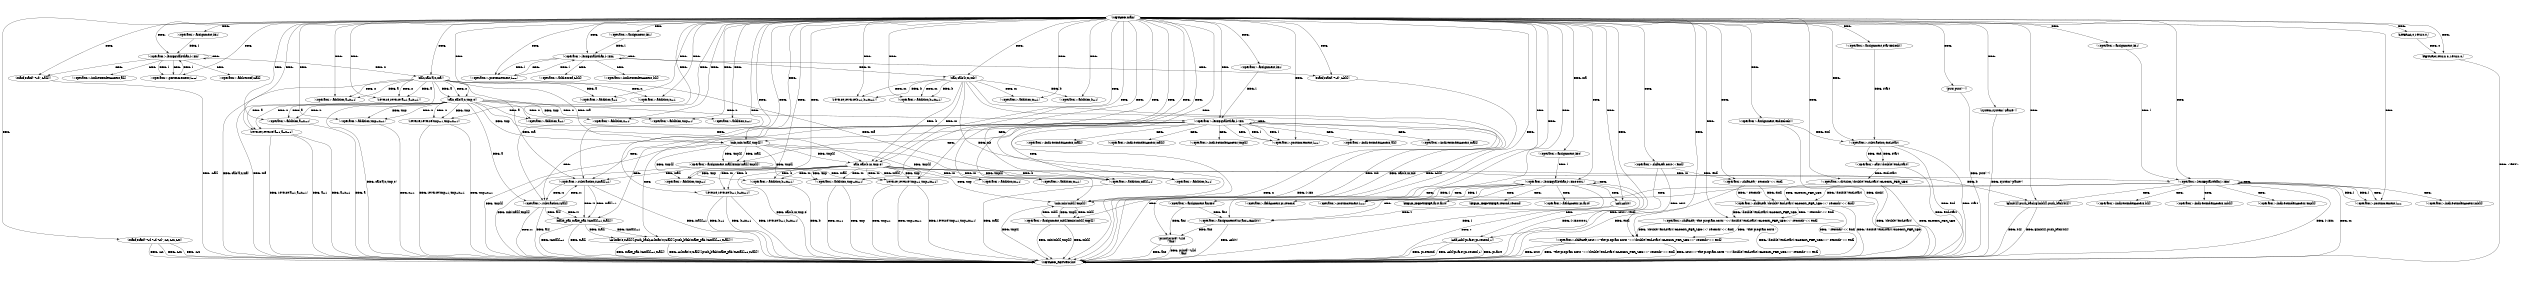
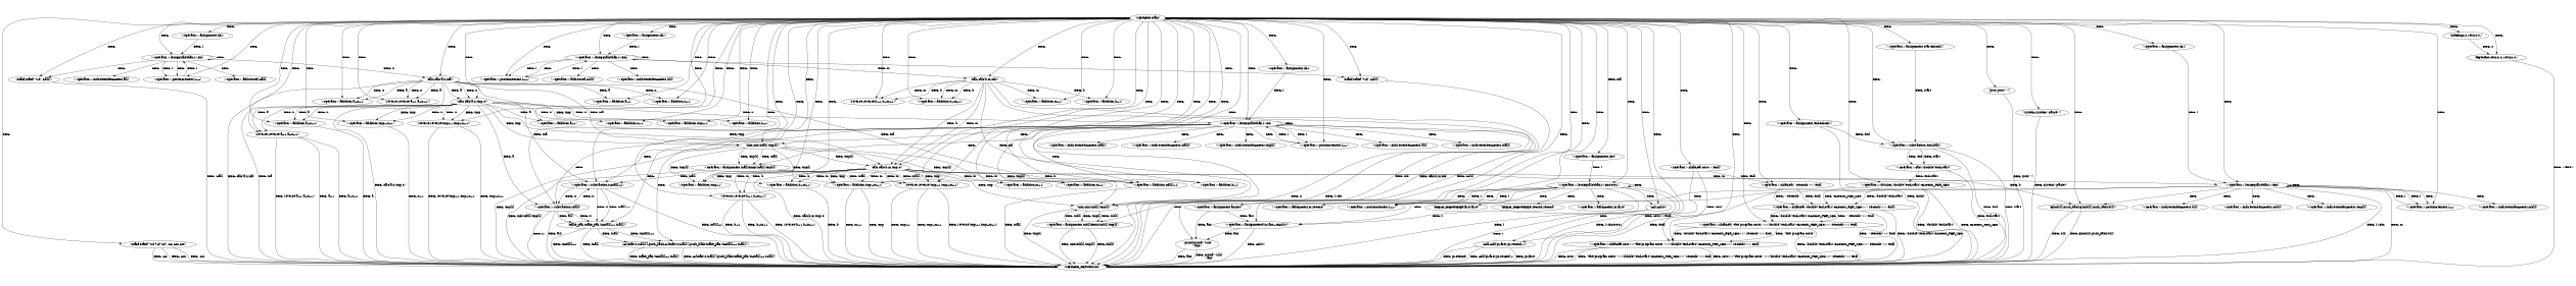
  digraph {
    n1 [label="(METHOD,main)"]
    n2 [label="(<operator>.assignment,start=clock())"]
    n3 [label="(scanf,scanf(\"%d %d %d\",&n,&m,&X))"]
    n4 [label="(calc,calc(a,n,ma))"]
    n5 [label="(reverse,reverse(a+1,a+n+1))"]
    n6 [label="(calc,calc(a,n,tmp,0))"]
    n7 [label="(reverse,reverse(a+1,a+n+1))"]
    n8 [label="(reverse,reverse(tmp+1,tmp+n+1))"]
    n9 [label="(calc,calc(b,m,mb))"]
    n10 [label="(reverse,reverse(b+1,b+m+1))"]
    n11 [label="(calc,calc(b,m,tmp,0))"]
    n12 [label="(reverse,reverse(b+1,b+m+1))"]
    n13 [label="(reverse,reverse(tmp+1,tmp+m+1))"]
    n14 [label="(<operator>.assignment,ans=0)"]
    n15 [label="(printf,printf(\"%lld\n\",ans))"]
    n16 [label="(<operator>.assignment,end=clock())"]
    n17 [label="(<operator>.shiftLeft,cout<<endl)"]
    n18 [label="(<operator>.shiftLeft,cout<<\"The program costs \"<<(double)(end-start)/CLOCKS_PER_SEC<<\" seconds\"<< endl)"]
    n19 [label="(puts,puts(\"\"))"]
    n20 [label="(system,system(\"pause\"))"]
    n21 [label="(RETURN,return 0;,return 0;)"]
    n22 [label="(<operator>.assignment,i=1)"]
    n23 [label="(<operator>.lessEqualsThan,i<=n)"]
    n24 [label="(<operator>.postIncrement,i++)"]
    n25 [label="(scanf,scanf(\"%d\",&a[i]))"]
    n26 [label="(<operator>.assignment,i=1)"]
    n27 [label="(<operator>.lessEqualsThan,i<=m)"]
    n28 [label="(<operator>.postIncrement,i++)"]
    n29 [label="(scanf,scanf(\"%d\",&b[i]))"]
    n30 [label="(<operator>.assignment,i=1)"]
    n31 [label="(<operator>.lessEqualsThan,i<=n)"]
    n32 [label="(<operator>.postIncrement,i++)"]
    n33 [label="(<operator>.assignment,i=1)"]
    n34 [label="(<operator>.lessEqualsThan,i<=m)"]
    n35 [label="(<operator>.postIncrement,i++)"]
    n36 [label="(<operator>.assignment,i=0)"]
    n37 [label="(<operator>.lessEqualsThan,i<=200001)"]
    n38 [label="(<operator>.postIncrement,i++)"]
    n39 [label="(LITERAL,0,return 0;)"]
    n40 [label="(<operator>.addition,a+1)"]
    n41 [label="(<operator>.addition,a+n+1)"]
    n42 [label="(<operator>.addition,a+1)"]
    n43 [label="(<operator>.addition,a+n+1)"]
    n44 [label="(<operator>.addition,tmp+1)"]
    n45 [label="(<operator>.addition,tmp+n+1)"]
    n46 [label="(<operator>.addition,b+1)"]
    n47 [label="(<operator>.addition,b+m+1)"]
    n48 [label="(<operator>.addition,b+1)"]
    n49 [label="(<operator>.addition,b+m+1)"]
    n50 [label="(<operator>.addition,tmp+1)"]
    n51 [label="(<operator>.addition,tmp+m+1)"]
    n52 [label="(B[mb[i]].push_back,B[mb[i]].push_back(b[i]))"]
    n53 [label="(<operator>.assignmentPlus,ans+=Ask(t))"]
    n54 [label="(Add,Add(pr.first,pr.second,1))"]
    n55 [label="(<operator>.shiftLeft,\"The program costs \"<<(double)(end-start)/CLOCKS_PER_SEC<<\" seconds\"<< endl)"]
    n56 [label="(<operator>.addition,n+1)"]
    n57 [label="(<operator>.addition,n+1)"]
    n58 [label="(<operator>.addition,n+1)"]
    n59 [label="(<operator>.addition,m+1)"]
    n60 [label="(<operator>.addition,m+1)"]
    n61 [label="(<operator>.addition,m+1)"]
    n62 [label="(min,min(ma[i],tmp[i]))"]
    n63 [label="(min,min(mb[i],tmp[i]))"]
    n64 [label="(Ask,Ask(t))"]
    n65 [label="(<operator>.division,(double)(end-start)/CLOCKS_PER_SEC)"]
    n66 [label="(<operator>.shiftLeft,\" seconds\"<< endl)"]
    n67 [label="(<operator>.subtraction,X-ma[i]+1)"]
    n68 [label="(<operator>.subtraction,X-a[i])"]
    n69 [label="(<operator>.addition,ma[i]+1)"]
    n70 [label="(<operator>.subtraction,end-start)"]
    n71 [label="(METHOD_RETURN,int)"]
    n72 [label="(<operator>.addressOf,&a[i])"]
    n73 [label="(<operator>.indirectIndexAccess,a[i])"]
    n74 [label="(<operator>.addressOf,&b[i])"]
    n75 [label="(<operator>.indirectIndexAccess,b[i])"]
    n76 [label="(<operator>.assignment,ma[i]=min(ma[i],tmp[i]))"]
    n77 [label="(Ar[max(0,X-a[i])].push_back,Ar[max(0,X-a[i])].push_back(make_pair(X-ma[i]+1,X-a[i])))"]
    n78 [label="(make_pair,make_pair(X-ma[i]+1,X-a[i]))"]
    n79 [label="(<operator>.indirectIndexAccess,ma[i])"]
    n80 [label="(<operator>.indirectIndexAccess,ma[i])"]
    n81 [label="(<operator>.indirectIndexAccess,tmp[i])"]
    n82 [label="(<operator>.indirectIndexAccess,a[i])"]
    n83 [label="(<operator>.indirectIndexAccess,ma[i])"]
    n84 [label="(<operator>.assignment,mb[i]=min(mb[i],tmp[i]))"]
    n85 [label="(<operator>.indirectIndexAccess,mb[i])"]
    n86 [label="(<operator>.indirectIndexAccess,b[i])"]
    n87 [label="(<operator>.indirectIndexAccess,mb[i])"]
    n88 [label="(<operator>.indirectIndexAccess,tmp[i])"]
    n89 [label="(<operator>.fieldAccess,pr.first)"]
    n90 [label="(<operator>.fieldAccess,pr.second)"]
    n91 [label="(FIELD_IDENTIFIER,first,first)"]
    n92 [label="(FIELD_IDENTIFIER,second,second)"]
    n93 [label="(<operator>.shiftLeft,(double)(end-start)/CLOCKS_PER_SEC<<\" seconds\"<< endl)"]
    n94 [label="(<operator>.cast,(double)(end-start))"]
    n1 -> n2 [label="DDG: "]
    n1 -> n3 [label="DDG: "]
    n1 -> n4 [label="DDG: "]
    n1 -> n5 [label="DDG: "]
    n1 -> n6 [label="DDG: "]
    n1 -> n7 [label="DDG: "]
    n1 -> n8 [label="DDG: "]
    n1 -> n9 [label="DDG: "]
    n1 -> n10 [label="DDG: "]
    n1 -> n11 [label="DDG: "]
    n1 -> n12 [label="DDG: "]
    n1 -> n13 [label="DDG: "]
    n1 -> n14 [label="DDG: "]
    n1 -> n15 [label="DDG: "]
    n1 -> n16 [label="DDG: "]
    n1 -> n17 [label="DDG: "]
    n1 -> n18 [label="DDG: "]
    n1 -> n19 [label="DDG: "]
    n1 -> n20 [label="DDG: "]
    n1 -> n21 [label="DDG: "]
    n1 -> n22 [label="DDG: "]
    n1 -> n23 [label="DDG: "]
    n1 -> n24 [label="DDG: "]
    n1 -> n25 [label="DDG: "]
    n1 -> n26 [label="DDG: "]
    n1 -> n27 [label="DDG: "]
    n1 -> n28 [label="DDG: "]
    n1 -> n29 [label="DDG: "]
    n1 -> n30 [label="DDG: "]
    n1 -> n31 [label="DDG: "]
    n1 -> n32 [label="DDG: "]
    n1 -> n33 [label="DDG: "]
    n1 -> n34 [label="DDG: "]
    n1 -> n35 [label="DDG: "]
    n1 -> n36 [label="DDG: ma"]
    n1 -> n37 [label="DDG: "]
    n1 -> n38 [label="DDG: "]
    n1 -> n39 [label="DDG: "]
    n1 -> n40 [label="DDG: "]
    n1 -> n41 [label="DDG: "]
    n1 -> n42 [label="DDG: "]
    n1 -> n43 [label="DDG: "]
    n1 -> n44 [label="DDG: "]
    n1 -> n45 [label="DDG: "]
    n1 -> n46 [label="DDG: "]
    n1 -> n47 [label="DDG: "]
    n1 -> n48 [label="DDG: "]
    n1 -> n49 [label="DDG: "]
    n1 -> n50 [label="DDG: "]
    n1 -> n51 [label="DDG: "]
    n1 -> n52 [label="DDG: "]
    n1 -> n53 [label="DDG: "]
    n1 -> n54 [label="DDG: "]
    n1 -> n55 [label="DDG: "]
    n1 -> n56 [label="DDG: "]
    n1 -> n57 [label="DDG: "]
    n1 -> n58 [label="DDG: "]
    n1 -> n59 [label="DDG: "]
    n1 -> n60 [label="DDG: "]
    n1 -> n61 [label="DDG: "]
    n1 -> n62 [label="DDG: "]
    n1 -> n63 [label="DDG: "]
    n1 -> n64 [label="DDG: "]
    n1 -> n65 [label="DDG: "]
    n1 -> n66 [label="DDG: "]
    n1 -> n67 [label="DDG: "]
    n1 -> n68 [label="DDG: "]
    n1 -> n69 [label="DDG: "]
    n1 -> n70 [label="DDG: "]
    n2 -> n70 [label="DDG: start"]
    n3 -> n71 [label="DDG: &n"]
    n3 -> n71 [label="DDG: &m"]
    n3 -> n71 [label="DDG: &X"]
    n4 -> n5 [label="DDG: a"]
    n4 -> n5 [label="DDG: n"]
    n4 -> n6 [label="DDG: a"]
    n4 -> n6 [label="DDG: n"]
    n4 -> n40 [label="DDG: a"]
    n4 -> n41 [label="DDG: a"]
    n4 -> n41 [label="DDG: n"]
    n4 -> n56 [label="DDG: n"]
    n4 -> n62 [label="DDG: ma"]
    n4 -> n67 [label="DDG: ma"]
    n4 -> n69 [label="DDG: ma"]
    n4 -> n71 [label="DDG: ma"]
    n4 -> n71 [label="DDG: calc(a,n,ma)"]
    n6 -> n7 [label="DDG: a"]
    n6 -> n7 [label="DDG: n"]
    n6 -> n8 [label="DDG: tmp"]
    n6 -> n8 [label="DDG: n"]
-   n6 -> n11 [label="DDG: "]
+   n6 -> n11 [label="DDG: tmp"]
    n6 -> n31 [label="DDG: n"]
    n6 -> n42 [label="DDG: a"]
    n6 -> n43 [label="DDG: a"]
    n6 -> n43 [label="DDG: n"]
    n6 -> n44 [label="DDG: tmp"]
    n6 -> n45 [label="DDG: tmp"]
    n6 -> n45 [label="DDG: n"]
    n6 -> n57 [label="DDG: n"]
    n6 -> n58 [label="DDG: n"]
    n6 -> n62 [label="DDG: tmp"]
    n6 -> n68 [label="DDG: a"]
    n6 -> n71 [label="DDG: calc(a,n,tmp,0)"]
    n7 -> n71 [label="DDG: a+1"]
    n7 -> n71 [label="DDG: a+n+1"]
    n7 -> n71 [label="DDG: reverse(a+1,a+n+1)"]
    n8 -> n71 [label="DDG: tmp+n+1"]
    n8 -> n71 [label="DDG: reverse(tmp+1,tmp+n+1)"]
    n9 -> n10 [label="DDG: b"]
    n9 -> n10 [label="DDG: m"]
    n9 -> n11 [label="DDG: b"]
    n9 -> n11 [label="DDG: m"]
    n9 -> n46 [label="DDG: b"]
    n9 -> n47 [label="DDG: b"]
    n9 -> n47 [label="DDG: m"]
    n9 -> n59 [label="DDG: m"]
    n9 -> n63 [label="DDG: mb"]
    n9 -> n71 [label="DDG: mb"]
    n9 -> n71 [label="DDG: calc(b,m,mb)"]
    n11 -> n12 [label="DDG: b"]
    n11 -> n12 [label="DDG: m"]
    n11 -> n13 [label="DDG: tmp"]
    n11 -> n13 [label="DDG: m"]
    n11 -> n34 [label="DDG: m"]
    n11 -> n48 [label="DDG: b"]
    n11 -> n49 [label="DDG: b"]
    n11 -> n49 [label="DDG: m"]
    n11 -> n50 [label="DDG: tmp"]
    n11 -> n51 [label="DDG: tmp"]
    n11 -> n51 [label="DDG: m"]
    n11 -> n52 [label="DDG: b"]
    n11 -> n60 [label="DDG: m"]
    n11 -> n61 [label="DDG: m"]
    n11 -> n63 [label="DDG: tmp"]
    n11 -> n71 [label="DDG: calc(b,m,tmp,0)"]
    n12 -> n71 [label="DDG: b+1"]
    n12 -> n71 [label="DDG: b+m+1"]
    n12 -> n71 [label="DDG: reverse(b+1,b+m+1)"]
    n13 -> n71 [label="DDG: tmp+1"]
    n13 -> n71 [label="DDG: tmp+m+1"]
    n13 -> n71 [label="DDG: reverse(tmp+1,tmp+m+1)"]
    n14 -> n15 [label="DDG: ans"]
    n14 -> n53 [label="DDG: ans"]
    n15 -> n71 [label="DDG: ans"]
    n15 -> n71 [label="DDG: printf(\"%lld\n\",ans)"]
    n16 -> n70 [label="DDG: end"]
    n16 -> n71 [label="DDG: clock()"]
    n17 -> n18 [label="DDG: cout"]
    n17 -> n66 [label="DDG: endl"]
    n17 -> n71 [label="DDG: cout<<endl"]
    n18 -> n71 [label="DDG: cout"]
    n18 -> n71 [label="DDG: \"The program costs \"<<(double)(end-start)/CLOCKS_PER_SEC<<\" seconds\"<< endl"]
    n18 -> n71 [label="DDG: cout<<\"The program costs \"<<(double)(end-start)/CLOCKS_PER_SEC<<\" seconds\"<< endl"]
    n19 -> n71 [label="DDG: puts(\"\")"]
    n20 -> n71 [label="DDG: system(\"pause\")"]
    n21 -> n71 [label="DDG: <RET>"]
    n22 -> n23 [label="DDG: i"]
    n23 -> n4 [label="DDG: n"]
    n23 -> n23 [label="CDG: "]
    n23 -> n24 [label="DDG: i"]
    n23 -> n24 [label="CDG: "]
    n23 -> n25 [label="CDG: "]
    n23 -> n72 [label="CDG: "]
    n23 -> n73 [label="CDG: "]
    n24 -> n23 [label="DDG: i"]
    n25 -> n71 [label="DDG: &a[i]"]
    n26 -> n27 [label="DDG: i"]
    n27 -> n9 [label="DDG: m"]
    n27 -> n27 [label="CDG: "]
    n27 -> n28 [label="DDG: i"]
    n27 -> n28 [label="CDG: "]
    n27 -> n29 [label="CDG: "]
    n27 -> n74 [label="CDG: "]
    n27 -> n75 [label="CDG: "]
    n28 -> n27 [label="DDG: i"]
    n29 -> n71 [label="DDG: &b[i]"]
    n30 -> n31 [label="DDG: i"]
    n31 -> n31 [label="CDG: "]
    n31 -> n32 [label="DDG: i"]
    n31 -> n32 [label="CDG: "]
    n31 -> n62 [label="CDG: "]
    n31 -> n67 [label="CDG: "]
    n31 -> n68 [label="CDG: "]
    n31 -> n69 [label="CDG: "]
    n31 -> n71 [label="DDG: n"]
    n31 -> n71 [label="DDG: i<=n"]
    n31 -> n76 [label="CDG: "]
    n31 -> n77 [label="CDG: "]
    n31 -> n78 [label="CDG: "]
    n31 -> n79 [label="CDG: "]
    n31 -> n80 [label="CDG: "]
    n31 -> n81 [label="CDG: "]
    n31 -> n82 [label="CDG: "]
    n31 -> n83 [label="CDG: "]
    n32 -> n31 [label="DDG: i"]
    n33 -> n34 [label="DDG: i"]
    n34 -> n34 [label="CDG: "]
    n34 -> n35 [label="DDG: i"]
    n34 -> n35 [label="CDG: "]
    n34 -> n52 [label="CDG: "]
    n34 -> n63 [label="CDG: "]
    n34 -> n71 [label="DDG: m"]
    n34 -> n71 [label="DDG: i<=m"]
    n34 -> n84 [label="CDG: "]
    n34 -> n85 [label="CDG: "]
    n34 -> n86 [label="CDG: "]
    n34 -> n87 [label="CDG: "]
    n34 -> n88 [label="CDG: "]
    n35 -> n34 [label="DDG: i"]
    n36 -> n37 [label="DDG: i"]
    n37 -> n37 [label="CDG: "]
    n37 -> n38 [label="DDG: i"]
    n37 -> n38 [label="CDG: "]
    n37 -> n53 [label="CDG: "]
    n37 -> n54 [label="CDG: "]
    n37 -> n64 [label="CDG: "]
    n37 -> n71 [label="DDG: i"]
    n37 -> n71 [label="DDG: i<=200001"]
    n37 -> n89 [label="CDG: "]
    n37 -> n90 [label="CDG: "]
    n37 -> n91 [label="CDG: "]
    n37 -> n92 [label="CDG: "]
    n38 -> n37 [label="DDG: i"]
    n39 -> n21 [label="DDG: 0"]
    n43 -> n71 [label="DDG: a"]
    n45 -> n71 [label="DDG: n+1"]
    n49 -> n71 [label="DDG: b"]
    n51 -> n71 [label="DDG: tmp"]
    n51 -> n71 [label="DDG: m+1"]
    n52 -> n71 [label="DDG: b[i]"]
    n52 -> n71 [label="DDG: B[mb[i]].push_back(b[i])"]
    n53 -> n15 [label="DDG: ans"]
    n53 -> n71 [label="DDG: Ask(t)"]
    n54 -> n71 [label="DDG: pr.first"]
    n54 -> n71 [label="DDG: pr.second"]
    n54 -> n71 [label="DDG: Add(pr.first,pr.second,1)"]
    n55 -> n18 [label="DDG: \"The program costs \""]
    n55 -> n18 [label="DDG: (double)(end-start)/CLOCKS_PER_SEC<<\" seconds\"<< endl"]
    n55 -> n71 [label="DDG: (double)(end-start)/CLOCKS_PER_SEC<<\" seconds\"<< endl"]
    n62 -> n11 [label="DDG: tmp[i]"]
    n62 -> n13 [label="DDG: tmp[i]"]
    n62 -> n50 [label="DDG: tmp[i]"]
    n62 -> n51 [label="DDG: tmp[i]"]
    n62 -> n63 [label="DDG: tmp[i]"]
    n62 -> n71 [label="DDG: tmp[i]"]
    n62 -> n76 [label="DDG: tmp[i]"]
    n62 -> n76 [label="DDG: ma[i]"]
    n63 -> n71 [label="DDG: tmp[i]"]
    n63 -> n84 [label="DDG: tmp[i]"]
    n63 -> n84 [label="DDG: mb[i]"]
    n64 -> n53 [label="DDG: t"]
    n64 -> n71 [label="DDG: t"]
    n65 -> n71 [label="DDG: (double)(end-start)"]
    n65 -> n71 [label="DDG: CLOCKS_PER_SEC"]
    n65 -> n93 [label="DDG: (double)(end-start)"]
    n65 -> n93 [label="DDG: CLOCKS_PER_SEC"]
    n66 -> n71 [label="DDG: endl"]
    n66 -> n93 [label="DDG: endl"]
    n66 -> n93 [label="DDG: \" seconds\""]
    n67 -> n68 [label="DDG: X"]
    n67 -> n71 [label="DDG: ma[i]+1"]
    n67 -> n78 [label="DDG: ma[i]+1"]
    n67 -> n78 [label="DDG: X"]
    n68 -> n67 [label="DDG: X"]
    n68 -> n71 [label="DDG: X"]
    n68 -> n71 [label="DDG: a[i]"]
    n68 -> n78 [label="DDG: X"]
    n68 -> n78 [label="DDG: a[i]"]
    n69 -> n71 [label="DDG: ma[i]"]
    n70 -> n71 [label="DDG: end"]
    n70 -> n71 [label="DDG: start"]
    n70 -> n94 [label="DDG: end"]
    n70 -> n94 [label="DDG: start"]
    n76 -> n13 [label="DDG: ma[i]"]
    n76 -> n67 [label="DDG: ma[i]"]
    n76 -> n69 [label="DDG: ma[i]"]
    n76 -> n71 [label="DDG: min(ma[i],tmp[i])"]
    n77 -> n71 [label="DDG: make_pair(X-ma[i]+1,X-a[i])"]
    n77 -> n71 [label="DDG: Ar[max(0,X-a[i])].push_back(make_pair(X-ma[i]+1,X-a[i]))"]
    n78 -> n71 [label="DDG: X-ma[i]+1"]
    n78 -> n71 [label="DDG: X-a[i]"]
    n78 -> n77 [label="DDG: X-ma[i]+1"]
    n78 -> n77 [label="DDG: X-a[i]"]
    n84 -> n63 [label="DDG: mb[i]"]
    n84 -> n71 [label="DDG: mb[i]"]
    n84 -> n71 [label="DDG: min(mb[i],tmp[i])"]
    n93 -> n55 [label="DDG: \" seconds\"<< endl"]
    n93 -> n55 [label="DDG: (double)(end-start)/CLOCKS_PER_SEC"]
    n93 -> n71 [label="DDG: (double)(end-start)/CLOCKS_PER_SEC"]
    n93 -> n71 [label="DDG: \" seconds\"<< endl"]
    n94 -> n65 [label="DDG: end-start"]
    n94 -> n71 [label="DDG: end-start"]
  }
